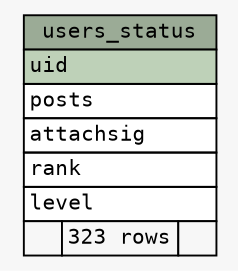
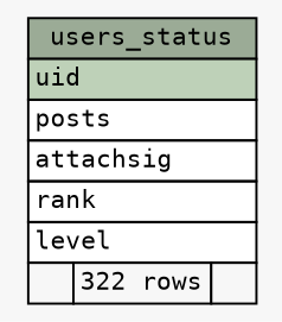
  digraph {
    bgcolor="#f7f7f7"
    fontname="DejaVu Sans Mono"
    fontsize=11
    nodesep=0.18
    rankdir=RL
    ranksep=0.46
-   n1 [fontname="DejaVu Sans Mono" fontsize=11 label=<     <TABLE BORDER="0" CELLBORDER="1" CELLSPACING="0" BGCOLOR="#ffffff">       <TR><TD COLSPAN="3" BGCOLOR="#9bab96" ALIGN="CENTER">users_status</TD></TR>       <TR><TD PORT="uid" COLSPAN="3" BGCOLOR="#bed1b8" ALIGN="LEFT">uid</TD></TR>       <TR><TD PORT="posts" COLSPAN="3" ALIGN="LEFT">posts</TD></TR>       <TR><TD PORT="attachsig" COLSPAN="3" ALIGN="LEFT">attachsig</TD></TR>       <TR><TD PORT="rank" COLSPAN="3" ALIGN="LEFT">rank</TD></TR>       <TR><TD PORT="level" COLSPAN="3" ALIGN="LEFT">level</TD></TR>       <TR><TD ALIGN="LEFT" BGCOLOR="#f7f7f7">  </TD><TD ALIGN="RIGHT" BGCOLOR="#f7f7f7">323 rows</TD><TD ALIGN="RIGHT" BGCOLOR="#f7f7f7">  </TD></TR>     </TABLE>> shape=plaintext]
+   n1 [fontname="DejaVu Sans Mono" fontsize=11 label=<     <TABLE BORDER="0" CELLBORDER="1" CELLSPACING="0" BGCOLOR="#ffffff">       <TR><TD COLSPAN="3" BGCOLOR="#9bab96" ALIGN="CENTER">users_status</TD></TR>       <TR><TD PORT="uid" COLSPAN="3" BGCOLOR="#bed1b8" ALIGN="LEFT">uid</TD></TR>       <TR><TD PORT="posts" COLSPAN="3" ALIGN="LEFT">posts</TD></TR>       <TR><TD PORT="attachsig" COLSPAN="3" ALIGN="LEFT">attachsig</TD></TR>       <TR><TD PORT="rank" COLSPAN="3" ALIGN="LEFT">rank</TD></TR>       <TR><TD PORT="level" COLSPAN="3" ALIGN="LEFT">level</TD></TR>       <TR><TD ALIGN="LEFT" BGCOLOR="#f7f7f7">  </TD><TD ALIGN="RIGHT" BGCOLOR="#f7f7f7">322 rows</TD><TD ALIGN="RIGHT" BGCOLOR="#f7f7f7">  </TD></TR>     </TABLE>> shape=plaintext]
  }
